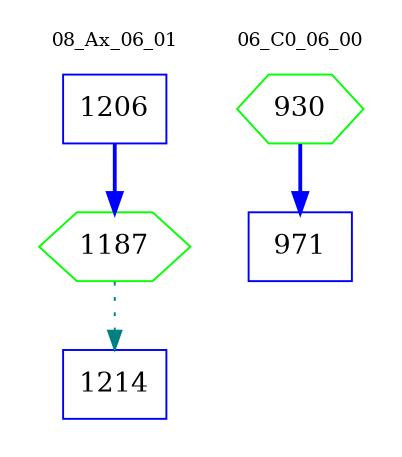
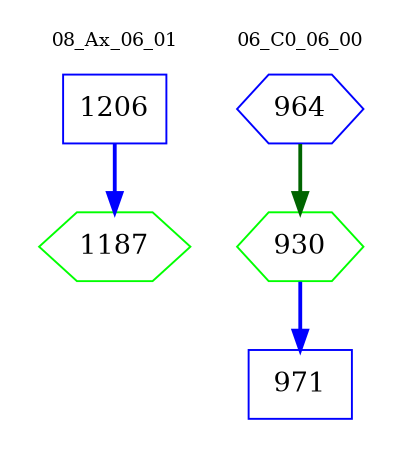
  digraph {
    node [color=blue shape=box]
    edge [color=blue style=bold]
    n1 [label=1206]
    n2 [color=green label=1187 shape=hexagon]
-   n3 [label=1214]
+   n4 [label=964 shape=hexagon]
    n5 [color=green label=930 shape=hexagon]
    n6 [label=971]
    subgraph cluster_1 {
      color=white
      fontsize=10
      label="08_Ax_06_01"
      n1
      n2
-     n3
    }
    subgraph cluster_2 {
      color=white
      fontsize=10
      label="06_C0_06_00"
+     n4
      n5
      n6
    }
    n1 -> n2
-   n2 -> n3 [color=teal style=dotted]
+   n4 -> n5 [color=darkgreen]
    n5 -> n6
  }
